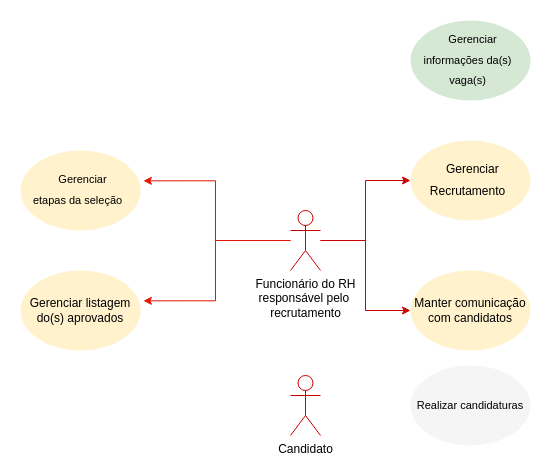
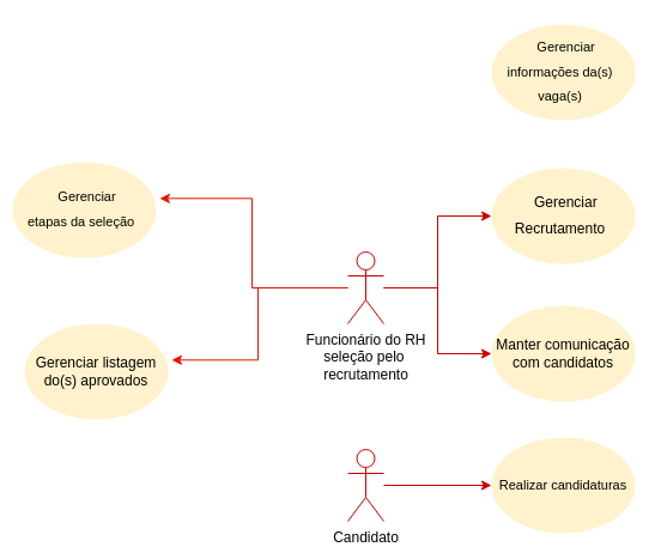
  <mxCell id="0" />
  <mxCell id="1" parent="0" />
- <mxCell id="2" value="&lt;p id=&quot;docs-internal-guid-ceda90df-7fff-f432-a03d-20735eeac977&quot; style=&quot;line-height: 1.8; margin-left: 6.062pt; margin-top: 0pt; margin-bottom: 0pt; font-size: 11px;&quot; dir=&quot;ltr&quot;&gt;&lt;font style=&quot;font-size: 11px;&quot;&gt;&lt;span style=&quot;font-family: Arial, sans-serif; color: rgb(0, 0, 0); background-color: transparent; font-weight: 400; font-style: normal; font-variant: normal; text-decoration: none; vertical-align: baseline; white-space: pre-wrap;&quot;&gt;Gerenciar&amp;nbsp;&lt;/span&gt;&lt;/font&gt;&lt;/p&gt;&lt;p style=&quot;line-height: 1.8; margin: 0.487pt 10.109pt 0pt 6.401pt; text-indent: -0.08pt; padding: 0pt 0pt 0pt 0.08pt; font-size: 11px;&quot; dir=&quot;ltr&quot;&gt;&lt;font style=&quot;font-size: 11px;&quot;&gt;&lt;span style=&quot;font-family: Arial, sans-serif; color: rgb(0, 0, 0); background-color: transparent; font-weight: 400; font-style: normal; font-variant: normal; text-decoration: none; vertical-align: baseline; white-space: pre-wrap;&quot;&gt;informações da(s) vaga(s)&lt;/span&gt;&lt;/font&gt;&lt;/p&gt;" style="ellipse;whiteSpace=wrap;html=1;strokeColor=none;fillColor=#d5e8d4;" parent="1" vertex="1"><mxGeometry x="410" y="20" width="120" height="80" as="geometry" /></mxCell>
+ <mxCell id="2" value="&lt;p id=&quot;docs-internal-guid-ceda90df-7fff-f432-a03d-20735eeac977&quot; style=&quot;line-height: 1.8; margin-left: 6.062pt; margin-top: 0pt; margin-bottom: 0pt; font-size: 11px;&quot; dir=&quot;ltr&quot;&gt;&lt;font style=&quot;font-size: 11px;&quot;&gt;&lt;span style=&quot;font-family: Arial, sans-serif; color: rgb(0, 0, 0); background-color: transparent; font-weight: 400; font-style: normal; font-variant: normal; text-decoration: none; vertical-align: baseline; white-space: pre-wrap;&quot;&gt;Gerenciar&amp;nbsp;&lt;/span&gt;&lt;/font&gt;&lt;/p&gt;&lt;p style=&quot;line-height: 1.8; margin: 0.487pt 10.109pt 0pt 6.401pt; text-indent: -0.08pt; padding: 0pt 0pt 0pt 0.08pt; font-size: 11px;&quot; dir=&quot;ltr&quot;&gt;&lt;font style=&quot;font-size: 11px;&quot;&gt;&lt;span style=&quot;font-family: Arial, sans-serif; color: rgb(0, 0, 0); background-color: transparent; font-weight: 400; font-style: normal; font-variant: normal; text-decoration: none; vertical-align: baseline; white-space: pre-wrap;&quot;&gt;informações da(s) vaga(s)&lt;/span&gt;&lt;/font&gt;&lt;/p&gt;" style="ellipse;whiteSpace=wrap;html=1;strokeColor=none;fillColor=#fff2cc;" parent="1" vertex="1"><mxGeometry x="410" y="20" width="120" height="80" as="geometry" /></mxCell>
  <mxCell id="3" style="edgeStyle=orthogonalEdgeStyle;rounded=0;orthogonalLoop=1;jettySize=auto;html=1;strokeColor=#cc0000;" parent="1" source="4" target="5" edge="1"><mxGeometry relative="1" as="geometry"><mxPoint x="400" y="240" as="targetPoint" /></mxGeometry></mxCell>
- <mxCell id="4" value="&lt;div&gt;Funcionário do RH&lt;/div&gt;&lt;div&gt;responsável pelo&amp;nbsp;&lt;/div&gt;&lt;div&gt;recrutamento&lt;br&gt;&lt;/div&gt;" style="shape=umlActor;verticalLabelPosition=bottom;verticalAlign=top;html=1;outlineConnect=0;strokeColor=#cc0000;" parent="1" vertex="1"><mxGeometry x="290" y="210" width="30" height="60" as="geometry" /></mxCell>
+ <mxCell id="4" value="&lt;div&gt;Funcionário do RH&lt;/div&gt;&lt;div&gt;seleção pelo&amp;nbsp;&lt;/div&gt;&lt;div&gt;recrutamento&lt;br&gt;&lt;/div&gt;" style="shape=umlActor;verticalLabelPosition=bottom;verticalAlign=top;html=1;outlineConnect=0;strokeColor=#cc0000;" parent="1" vertex="1"><mxGeometry x="290" y="210" width="30" height="60" as="geometry" /></mxCell>
  <mxCell id="5" value="&lt;p id=&quot;docs-internal-guid-d9f13d88-7fff-5a66-5e90-7eae00799e70&quot; style=&quot;line-height: 1.8; margin-left: 6.062pt; margin-top: 0pt; margin-bottom: 0pt;&quot; dir=&quot;ltr&quot;&gt;&lt;font style=&quot;font-size: 12px;&quot;&gt;&lt;span style=&quot;font-family: Arial, sans-serif; color: rgb(0, 0, 0); background-color: transparent; font-weight: 400; font-style: normal; font-variant: normal; text-decoration: none; vertical-align: baseline; white-space: pre-wrap;&quot;&gt;Gerenciar&amp;nbsp;&lt;/span&gt;&lt;/font&gt;&lt;/p&gt;&lt;p style=&quot;line-height: 1.8; margin: 0.487pt 10.109pt 0pt 6.401pt; text-indent: -0.08pt; padding: 0pt 0pt 0pt 0.08pt;&quot; dir=&quot;ltr&quot;&gt;&lt;font style=&quot;font-size: 12px;&quot;&gt;&lt;span style=&quot;font-family: Arial, sans-serif; color: rgb(0, 0, 0); background-color: transparent; font-weight: 400; font-style: normal; font-variant: normal; text-decoration: none; vertical-align: baseline; white-space: pre-wrap;&quot;&gt;Recrutamento&lt;/span&gt;&lt;/font&gt;&lt;/p&gt;" style="ellipse;whiteSpace=wrap;html=1;strokeColor=none;fillColor=#fff2cc;" parent="1" vertex="1"><mxGeometry x="410" y="140" width="120" height="80" as="geometry" /></mxCell>
- <mxCell id="6" value="&lt;p id=&quot;docs-internal-guid-ceda90df-7fff-f432-a03d-20735eeac977&quot; style=&quot;line-height: 1.8; margin-left: 6.062pt; margin-top: 0pt; margin-bottom: 0pt; font-size: 11px;&quot; dir=&quot;ltr&quot;&gt;&lt;font style=&quot;font-size: 11px;&quot;&gt;&lt;span style=&quot;font-family: Arial, sans-serif; color: rgb(0, 0, 0); background-color: transparent; font-weight: 400; font-style: normal; font-variant: normal; text-decoration: none; vertical-align: baseline; white-space: pre-wrap;&quot;&gt;Gerenciar&amp;nbsp;&lt;/span&gt;&lt;/font&gt;&lt;/p&gt;&lt;p style=&quot;line-height: 1.8; margin: 0.487pt 10.109pt 0pt 6.401pt; text-indent: -0.08pt; padding: 0pt 0pt 0pt 0.08pt; font-size: 11px;&quot; dir=&quot;ltr&quot;&gt;&lt;font style=&quot;font-size: 11px;&quot;&gt;&lt;span style=&quot;font-family: Arial, sans-serif; color: rgb(0, 0, 0); background-color: transparent; font-weight: 400; font-style: normal; font-variant: normal; text-decoration: none; vertical-align: baseline; white-space: pre-wrap;&quot;&gt;etapas da seleção&lt;/span&gt;&lt;/font&gt;&lt;/p&gt;" style="ellipse;whiteSpace=wrap;html=1;strokeColor=none;fillColor=#fff2cc;" parent="1" vertex="1"><mxGeometry x="20" y="150" width="120" height="80" as="geometry" /></mxCell>
+ <mxCell id="6" value="&lt;p id=&quot;docs-internal-guid-ceda90df-7fff-f432-a03d-20735eeac977&quot; style=&quot;line-height: 1.8; margin-left: 6.062pt; margin-top: 0pt; margin-bottom: 0pt; font-size: 11px;&quot; dir=&quot;ltr&quot;&gt;&lt;font style=&quot;font-size: 11px;&quot;&gt;&lt;span style=&quot;font-family: Arial, sans-serif; color: rgb(0, 0, 0); background-color: transparent; font-weight: 400; font-style: normal; font-variant: normal; text-decoration: none; vertical-align: baseline; white-space: pre-wrap;&quot;&gt;Gerenciar&amp;nbsp;&lt;/span&gt;&lt;/font&gt;&lt;/p&gt;&lt;p style=&quot;line-height: 1.8; margin: 0.487pt 10.109pt 0pt 6.401pt; text-indent: -0.08pt; padding: 0pt 0pt 0pt 0.08pt; font-size: 11px;&quot; dir=&quot;ltr&quot;&gt;&lt;font style=&quot;font-size: 11px;&quot;&gt;&lt;span style=&quot;font-family: Arial, sans-serif; color: rgb(0, 0, 0); background-color: transparent; font-weight: 400; font-style: normal; font-variant: normal; text-decoration: none; vertical-align: baseline; white-space: pre-wrap;&quot;&gt;etapas da seleção&lt;/span&gt;&lt;/font&gt;&lt;/p&gt;" style="ellipse;whiteSpace=wrap;html=1;strokeColor=none;fillColor=#fff2cc;" parent="1" vertex="1"><mxGeometry x="10" y="135" width="120" height="80" as="geometry" /></mxCell>
  <mxCell id="7" style="edgeStyle=orthogonalEdgeStyle;rounded=0;orthogonalLoop=1;jettySize=auto;html=1;entryX=1.024;entryY=0.379;entryDx=0;entryDy=0;entryPerimeter=0;strokeColor=#e51400;" parent="1" source="4" target="6" edge="1"><mxGeometry relative="1" as="geometry" /></mxCell>
+ <mxCell id="8" style="edgeStyle=orthogonalEdgeStyle;rounded=0;orthogonalLoop=1;jettySize=auto;html=1;strokeColor=#cc0000;" parent="1" source="9" target="10" edge="1"><mxGeometry relative="1" as="geometry"><mxPoint x="440" y="405" as="targetPoint" /></mxGeometry></mxCell>
  <mxCell id="9" value="Candidato" style="shape=umlActor;verticalLabelPosition=bottom;verticalAlign=top;html=1;outlineConnect=0;strokeColor=#cc0000;" parent="1" vertex="1"><mxGeometry x="290" y="375" width="30" height="60" as="geometry" /></mxCell>
- <mxCell id="10" value="&lt;font style=&quot;font-size: 11px;&quot;&gt;Realizar candidaturas&lt;/font&gt;" style="ellipse;whiteSpace=wrap;html=1;strokeColor=none;fillColor=#f5f5f5;" parent="1" vertex="1"><mxGeometry x="410" y="365" width="120" height="80" as="geometry" /></mxCell>
+ <mxCell id="10" value="&lt;font style=&quot;font-size: 11px;&quot;&gt;Realizar candidaturas&lt;/font&gt;" style="ellipse;whiteSpace=wrap;html=1;strokeColor=none;fillColor=#fff2cc;" parent="1" vertex="1"><mxGeometry x="410" y="365" width="120" height="80" as="geometry" /></mxCell>
  <mxCell id="11" style="edgeStyle=orthogonalEdgeStyle;rounded=0;orthogonalLoop=1;jettySize=auto;html=1;strokeColor=#cc0000;" parent="1" source="4" target="12" edge="1"><mxGeometry relative="1" as="geometry"><mxPoint x="400" y="540" as="targetPoint" /><mxPoint x="360" y="270" as="sourcePoint" /></mxGeometry></mxCell>
- <mxCell id="12" value="Manter comunicação com candidatos" style="ellipse;whiteSpace=wrap;html=1;strokeColor=none;fillColor=#fff2cc;" parent="1" vertex="1"><mxGeometry x="410" y="270" width="120" height="80" as="geometry" /></mxCell>
+ <mxCell id="12" value="Manter comunicação com candidatos" style="ellipse;whiteSpace=wrap;html=1;strokeColor=none;fillColor=#fff2cc;" parent="1" vertex="1"><mxGeometry x="410" y="255" width="120" height="80" as="geometry" /></mxCell>
  <mxCell id="13" value="&lt;span id=&quot;docs-internal-guid-d0d73422-7fff-e1cd-9274-e5b8117ae348&quot; style=&quot;font-family: Arial, sans-serif; color: rgb(0, 0, 0); background-color: transparent; font-weight: 400; font-style: normal; font-variant: normal; text-decoration: none; vertical-align: baseline; white-space: pre-wrap;&quot;&gt;Gerenciar listagem do(s) aprovados&lt;/span&gt;" style="ellipse;whiteSpace=wrap;html=1;strokeColor=none;fillColor=#fff2cc;" parent="1" vertex="1"><mxGeometry x="20" y="270" width="120" height="80" as="geometry" /></mxCell>
  <mxCell id="14" style="edgeStyle=orthogonalEdgeStyle;rounded=0;orthogonalLoop=1;jettySize=auto;html=1;entryX=1.024;entryY=0.379;entryDx=0;entryDy=0;entryPerimeter=0;strokeColor=#e51400;" parent="1" source="4" target="13" edge="1"><mxGeometry relative="1" as="geometry" /></mxCell>
